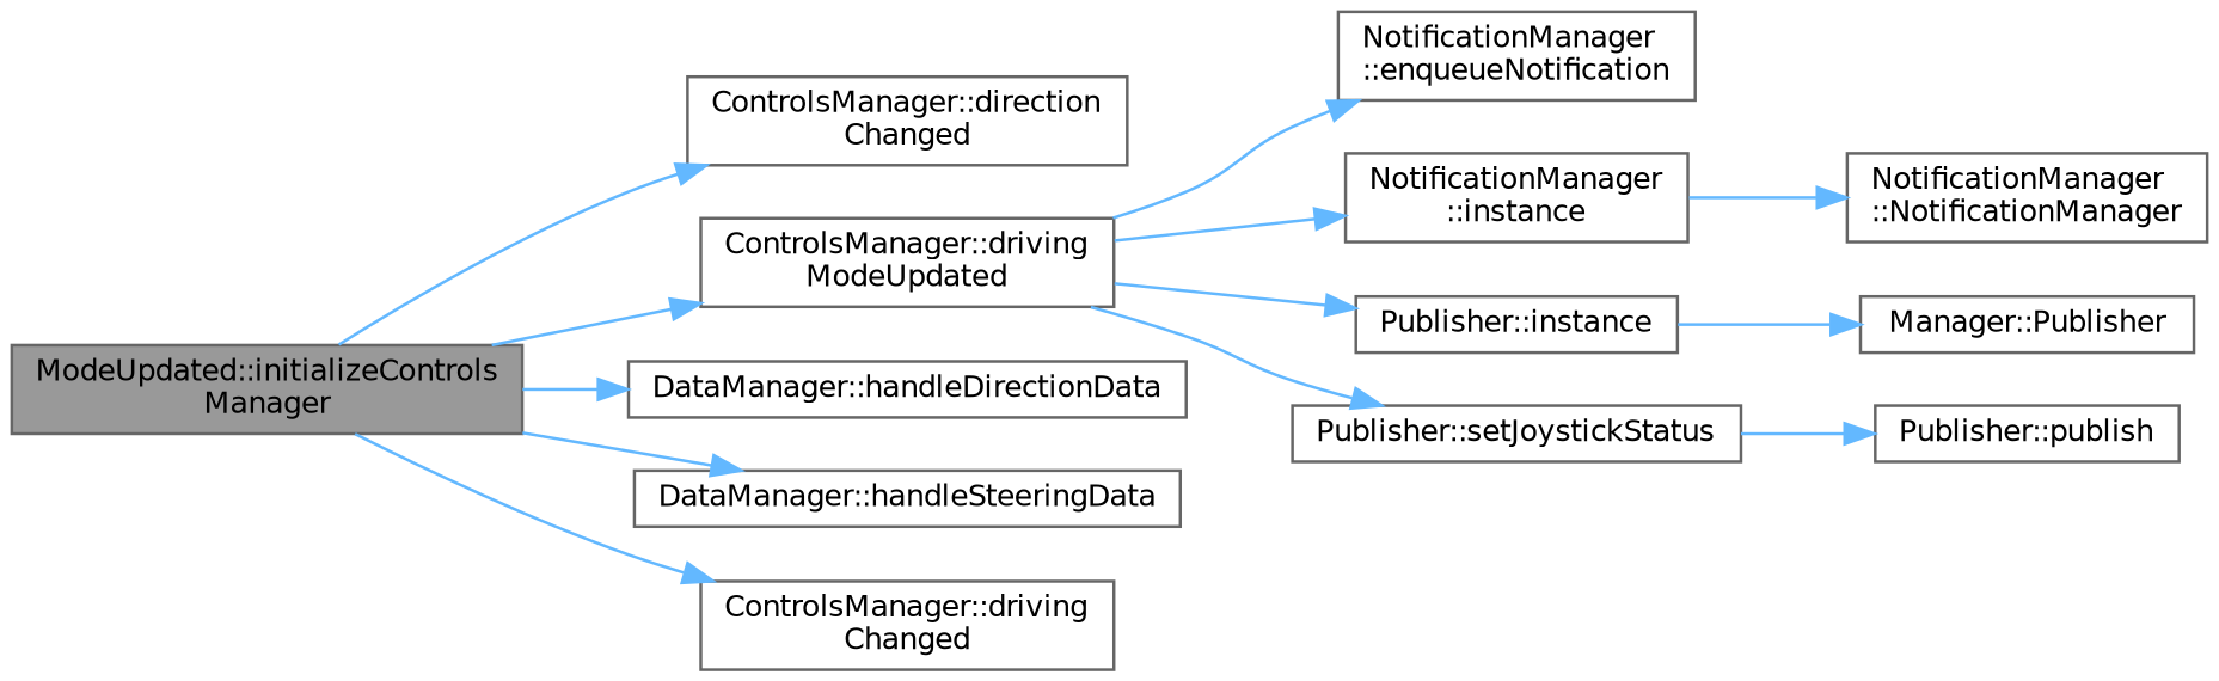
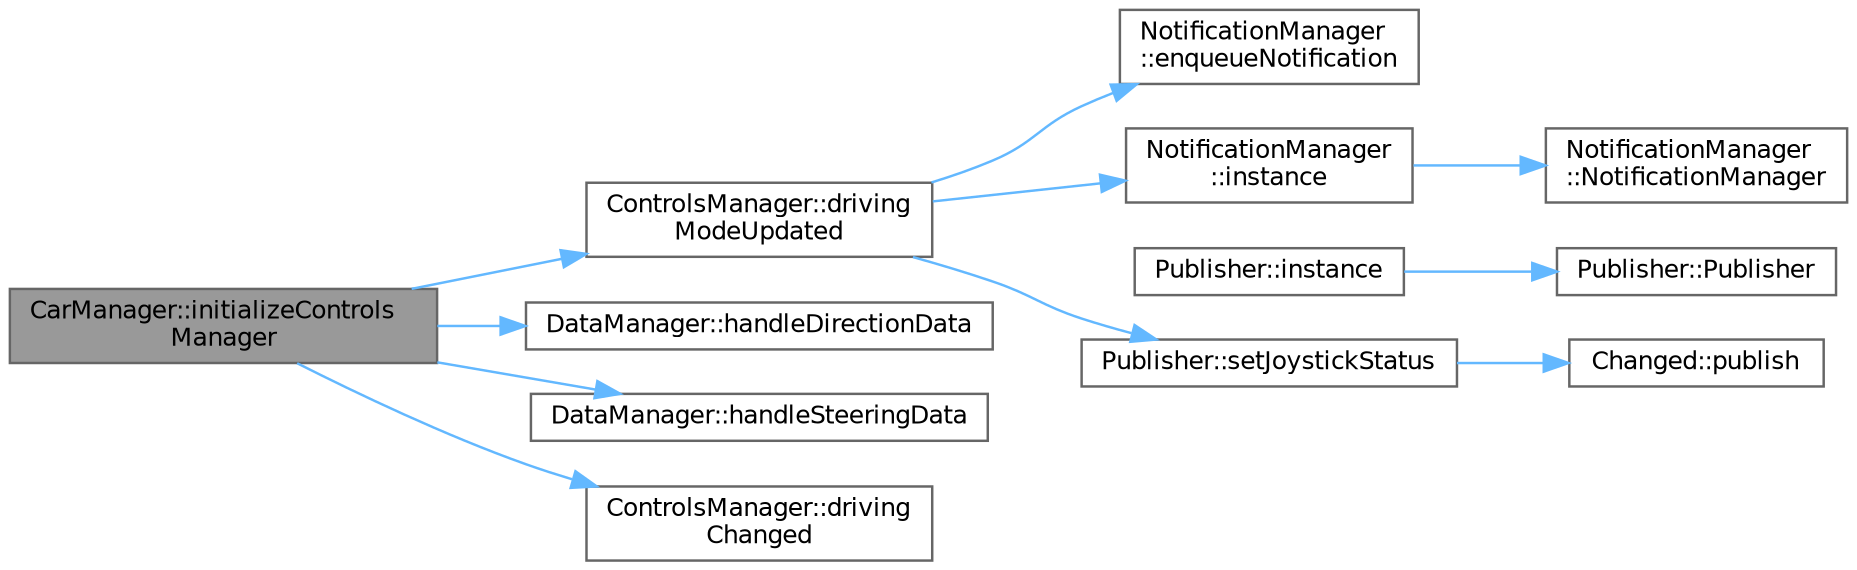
  digraph {
    rankdir=LR
    node [color=grey40 fillcolor=white fontname=Helvetica fontsize=10 shape=box style=filled]
    edge [color=steelblue1 fontname=Helvetica fontsize=10 labelfontname=Helvetica labelfontsize=10 style=solid]
-   n1 [color=gray40 fillcolor=grey60 fontcolor=black height=0.2 label="ModeUpdated::initializeControls\lManager" width=0.4]
-   n2 [height=0.2 label="ControlsManager::direction\lChanged" width=0.4]
+   n1 [color=gray40 fillcolor=grey60 fontcolor=black height=0.2 label="CarManager::initializeControls\lManager" width=0.4]
    n3 [height=0.2 label="ControlsManager::driving\lModeUpdated" width=0.4]
    n4 [height=0.2 label="DataManager::handleDirectionData" width=0.4]
    n5 [height=0.2 label="DataManager::handleSteeringData" width=0.4]
    n6 [height=0.2 label="ControlsManager::driving\lChanged" width=0.4]
    n7 [height=0.2 label="NotificationManager\l::enqueueNotification" width=0.4]
    n8 [height=0.2 label="NotificationManager\l::instance" width=0.4]
    n9 [height=0.2 label="Publisher::instance" width=0.4]
    n10 [height=0.2 label="Publisher::setJoystickStatus" width=0.4]
    n11 [height=0.2 label="NotificationManager\l::NotificationManager" width=0.4]
-   n12 [height=0.2 label="Manager::Publisher" width=0.4]
-   n13 [height=0.2 label="Publisher::publish" width=0.4]
-   n1 -> n2
+   n12 [height=0.2 label="Publisher::Publisher" width=0.4]
+   n13 [height=0.2 label="Changed::publish" width=0.4]
    n1 -> n3
    n1 -> n4
    n1 -> n5
    n1 -> n6
    n3 -> n7
    n3 -> n8
-   n3 -> n9
    n3 -> n10
    n8 -> n11
    n9 -> n12
    n10 -> n13
  }
